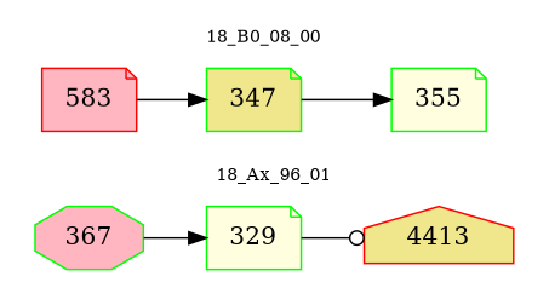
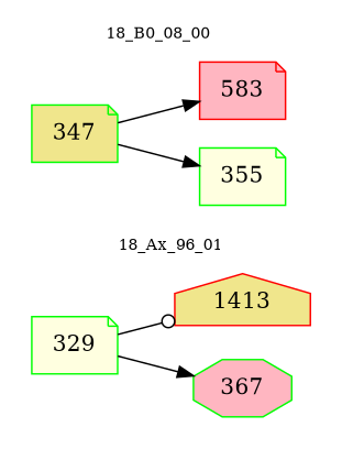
  digraph {
    rankdir=LR
    node [color=green fillcolor=lightyellow shape=note style=filled]
    edge [arrowhead=normal color=black]
    n1 [label=329]
    n2 [fillcolor=lightpink label=367 shape=octagon]
-   n3 [color=red fillcolor=khaki label=4413 shape=house]
+   n3 [color=red fillcolor=khaki label=1413 shape=house]
    n4 [fillcolor=khaki label=347]
    n5 [label=355]
    n6 [color=red fillcolor=lightpink label=583]
    subgraph cluster_1 {
      color=white
      fontsize=10
      label="18_Ax_96_01"
      n1
      n2
      n3
    }
    subgraph cluster_2 {
      color=white
      fontsize=10
      label="18_B0_08_00"
      n4
      n5
      n6
    }
-   n2 -> n1
+   n1 -> n2
    n1 -> n3 [arrowhead=odot]
    n4 -> n5
-   n6 -> n4
+   n4 -> n6
  }
